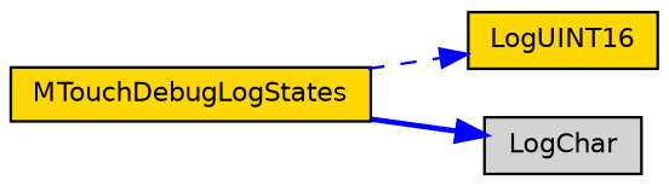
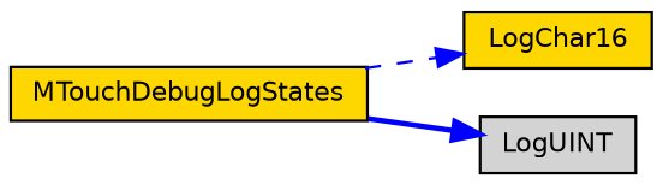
  digraph {
    rankdir=LR
    node [color=black fillcolor=gold fontname=Helvetica fontsize=10 shape=record style=filled]
    edge [color=blue fontname=Helvetica fontsize=10 labelfontname=Helvetica labelfontsize=10]
    n1 [fontcolor=black height=0.2 label=MTouchDebugLogStates width=0.4]
-   n2 [height=0.2 label=LogUINT16 width=0.4]
-   n3 [fillcolor=lightgrey height=0.2 label=LogChar width=0.4]
+   n2 [height=0.2 label=LogChar16 width=0.4]
+   n3 [fillcolor=lightgrey height=0.2 label=LogUINT width=0.4]
    n1 -> n2 [style=dashed]
    n1 -> n3 [style=bold]
  }
